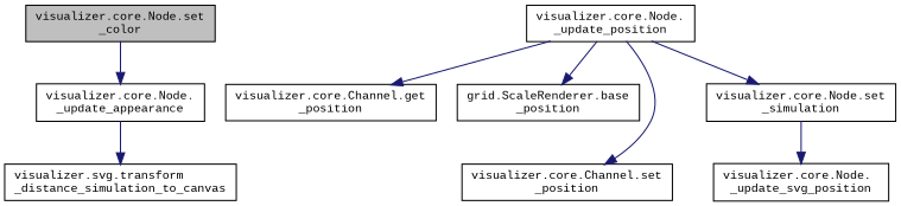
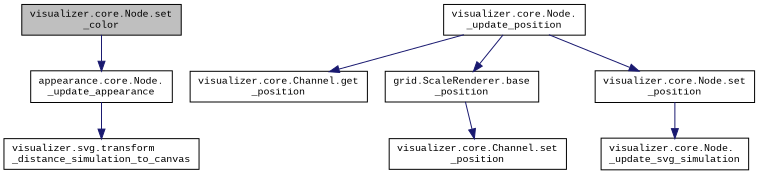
  digraph {
    fontname="Liberation Mono"
    rankdir=TB
    node [color=black fillcolor=white fontname="Liberation Mono" fontsize=10 shape=record style=filled]
    edge [color=midnightblue fontname="Liberation Mono" fontsize=10 labelfontname=Helvetica labelfontsize=10 style=solid]
    n1 [fillcolor=grey75 fontcolor=black height=0.2 label="visualizer.core.Node.set\l_color" width=0.4]
-   n2 [height=0.2 label="visualizer.core.Node.\l_update_appearance" width=0.4]
+   n2 [height=0.2 label="appearance.core.Node.\l_update_appearance" width=0.4]
    n3 [height=0.2 label="visualizer.svg.transform\l_distance_simulation_to_canvas" width=0.4]
    n4 [height=0.2 label="visualizer.core.Node.\l_update_position" width=0.4]
    n5 [height=0.2 label="visualizer.core.Channel.get\l_position" width=0.4]
    n6 [height=0.2 label="grid.ScaleRenderer.base\l_position" width=0.4]
-   n7 [height=0.2 label="visualizer.core.Node.set\l_simulation" width=0.4]
+   n7 [height=0.2 label="visualizer.core.Node.set\l_position" width=0.4]
    n8 [height=0.2 label="visualizer.core.Channel.set\l_position" width=0.4]
-   n9 [height=0.2 label="visualizer.core.Node.\l_update_svg_position" width=0.4]
+   n9 [height=0.2 label="visualizer.core.Node.\l_update_svg_simulation" width=0.4]
    n1 -> n2
    n2 -> n3
    n4 -> n5
    n4 -> n6
    n4 -> n7
-   n4 -> n8
+   n6 -> n8
    n7 -> n9
  }
